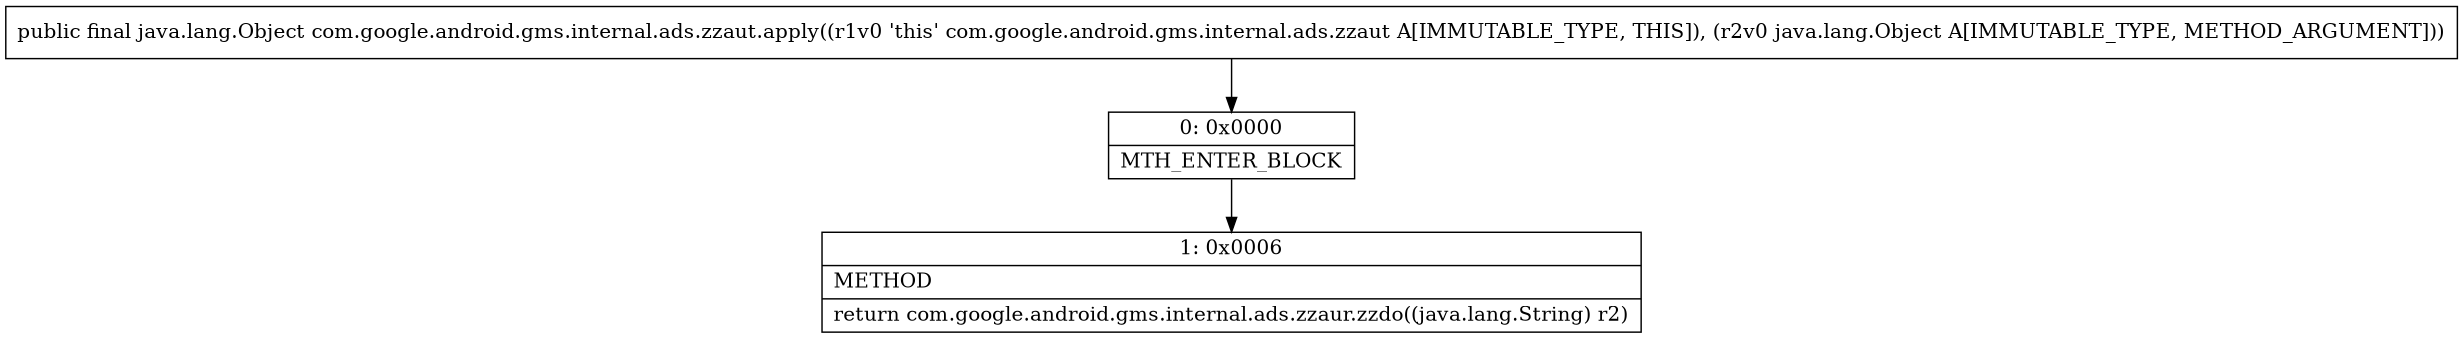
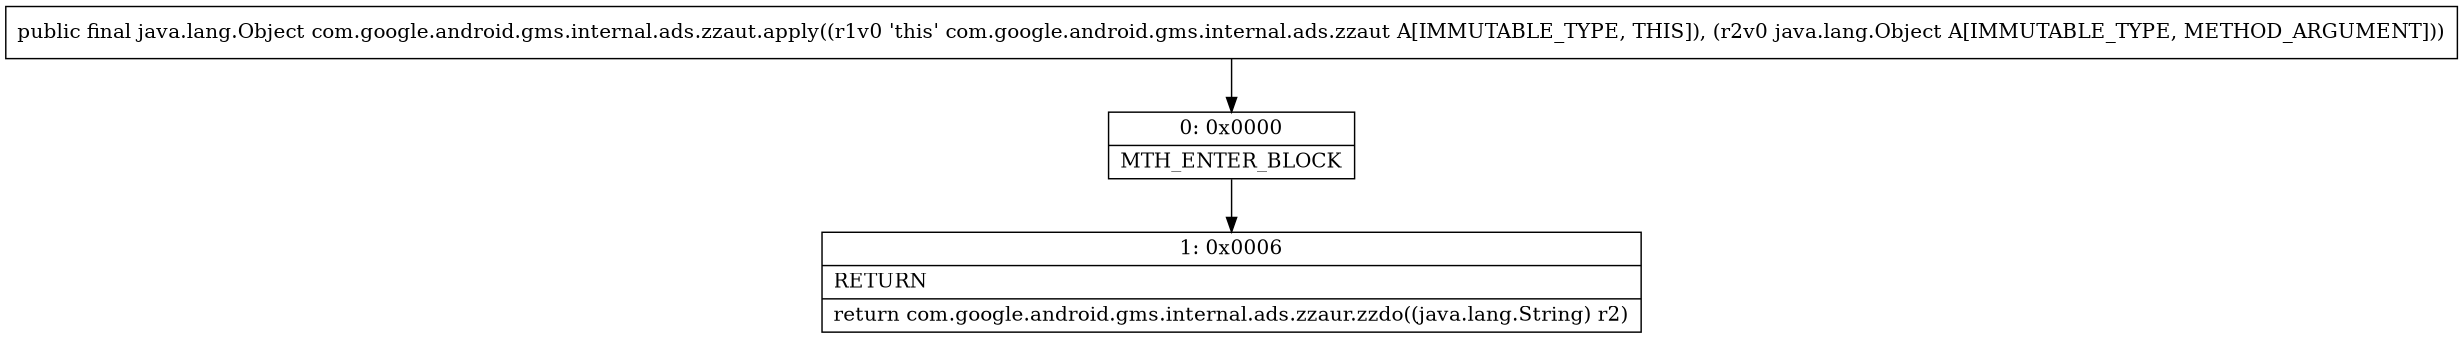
  digraph {
    node [shape=record]
    n1 [label="{0\:\ 0x0000|MTH_ENTER_BLOCK\l}"]
-   n2 [label="{1\:\ 0x0006|METHOD\l|return com.google.android.gms.internal.ads.zzaur.zzdo((java.lang.String) r2)\l}"]
+   n2 [label="{1\:\ 0x0006|RETURN\l|return com.google.android.gms.internal.ads.zzaur.zzdo((java.lang.String) r2)\l}"]
    n3 [label="{public final java.lang.Object com.google.android.gms.internal.ads.zzaut.apply((r1v0 'this' com.google.android.gms.internal.ads.zzaut A[IMMUTABLE_TYPE, THIS]), (r2v0 java.lang.Object A[IMMUTABLE_TYPE, METHOD_ARGUMENT])) }"]
    n1 -> n2
    n3 -> n1
  }
